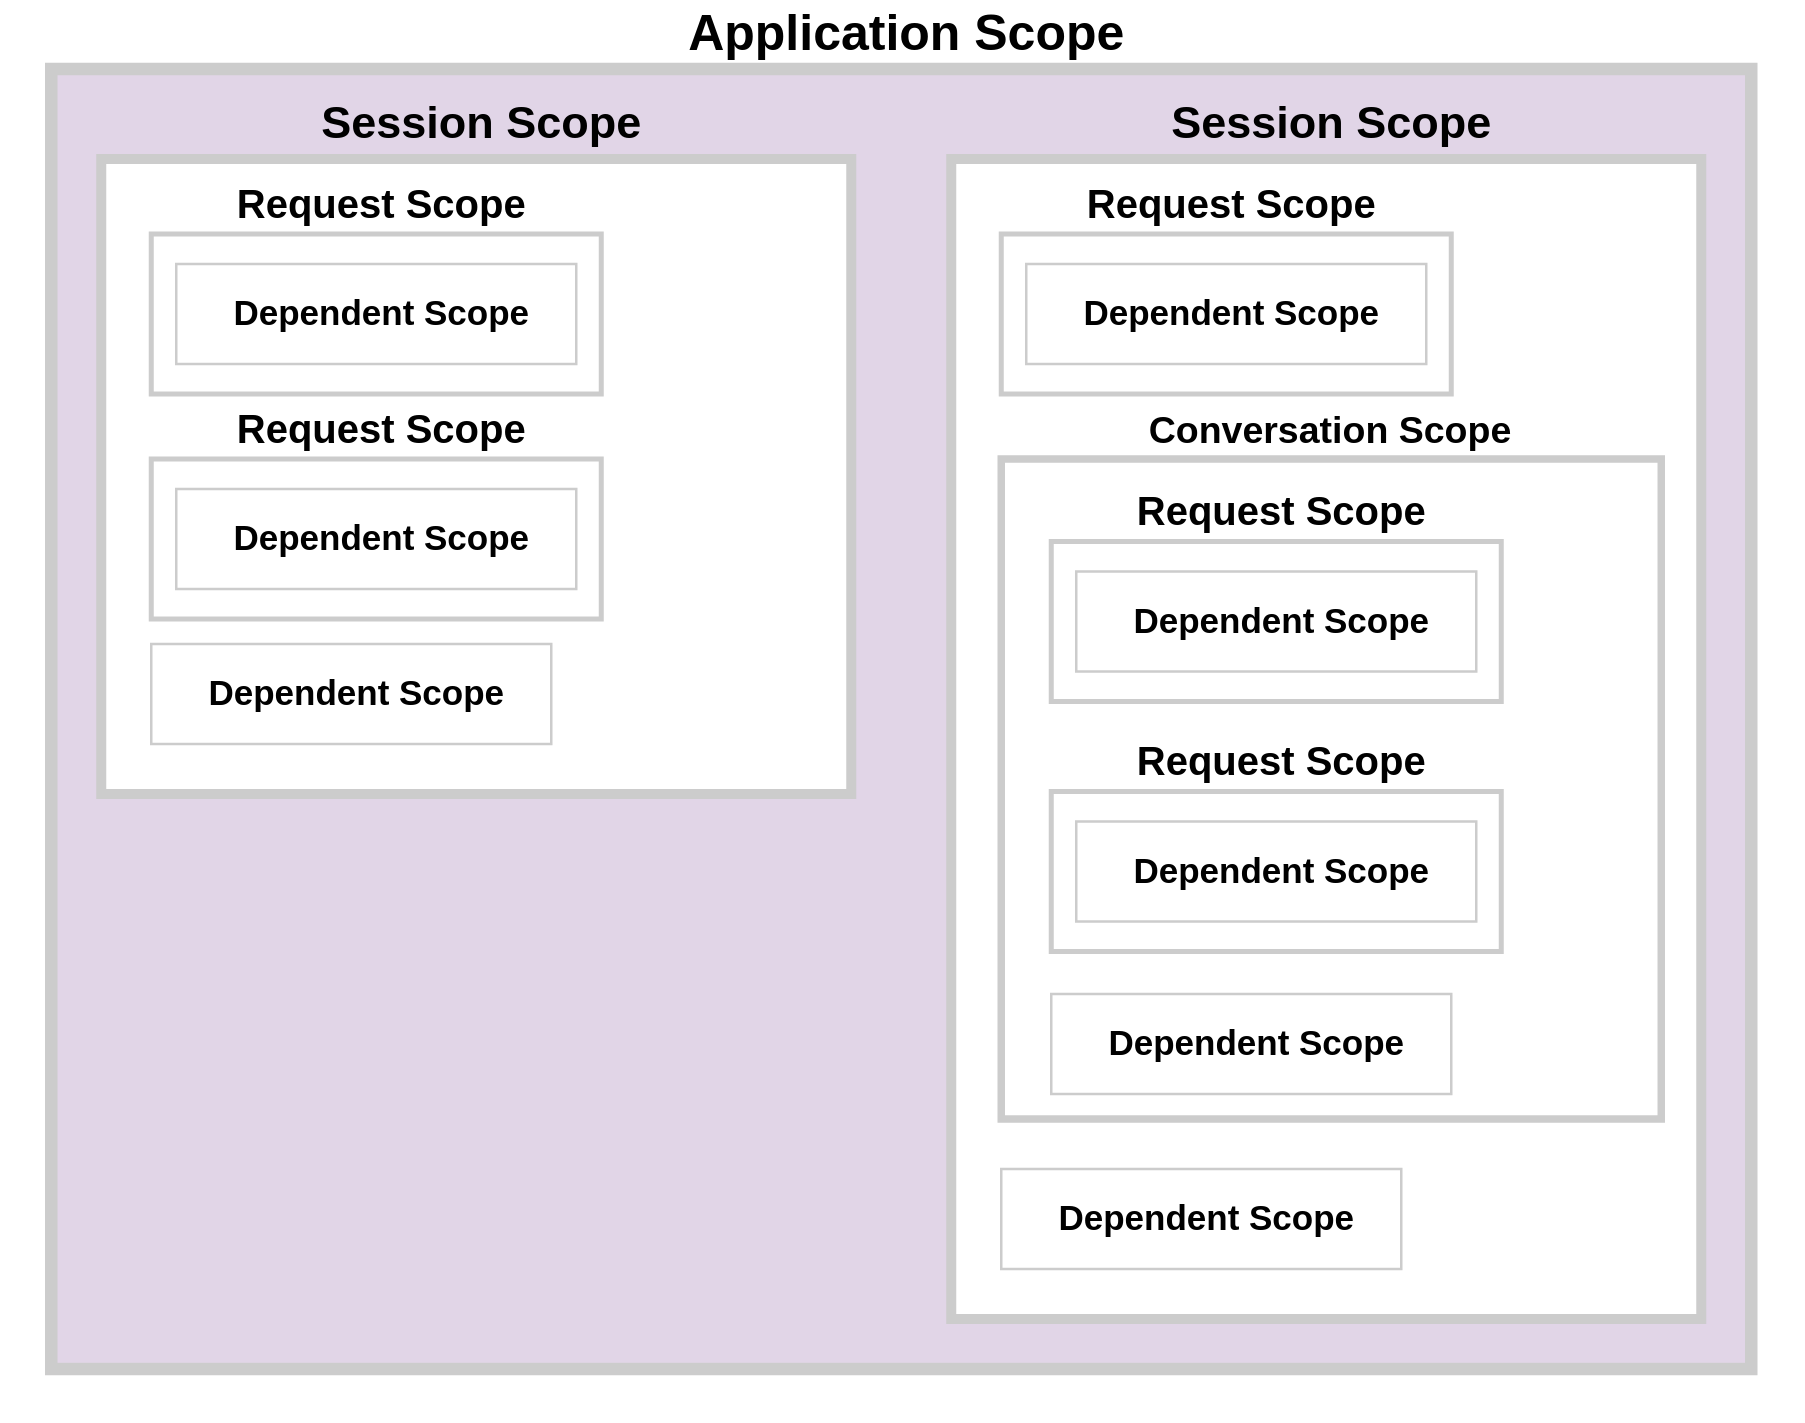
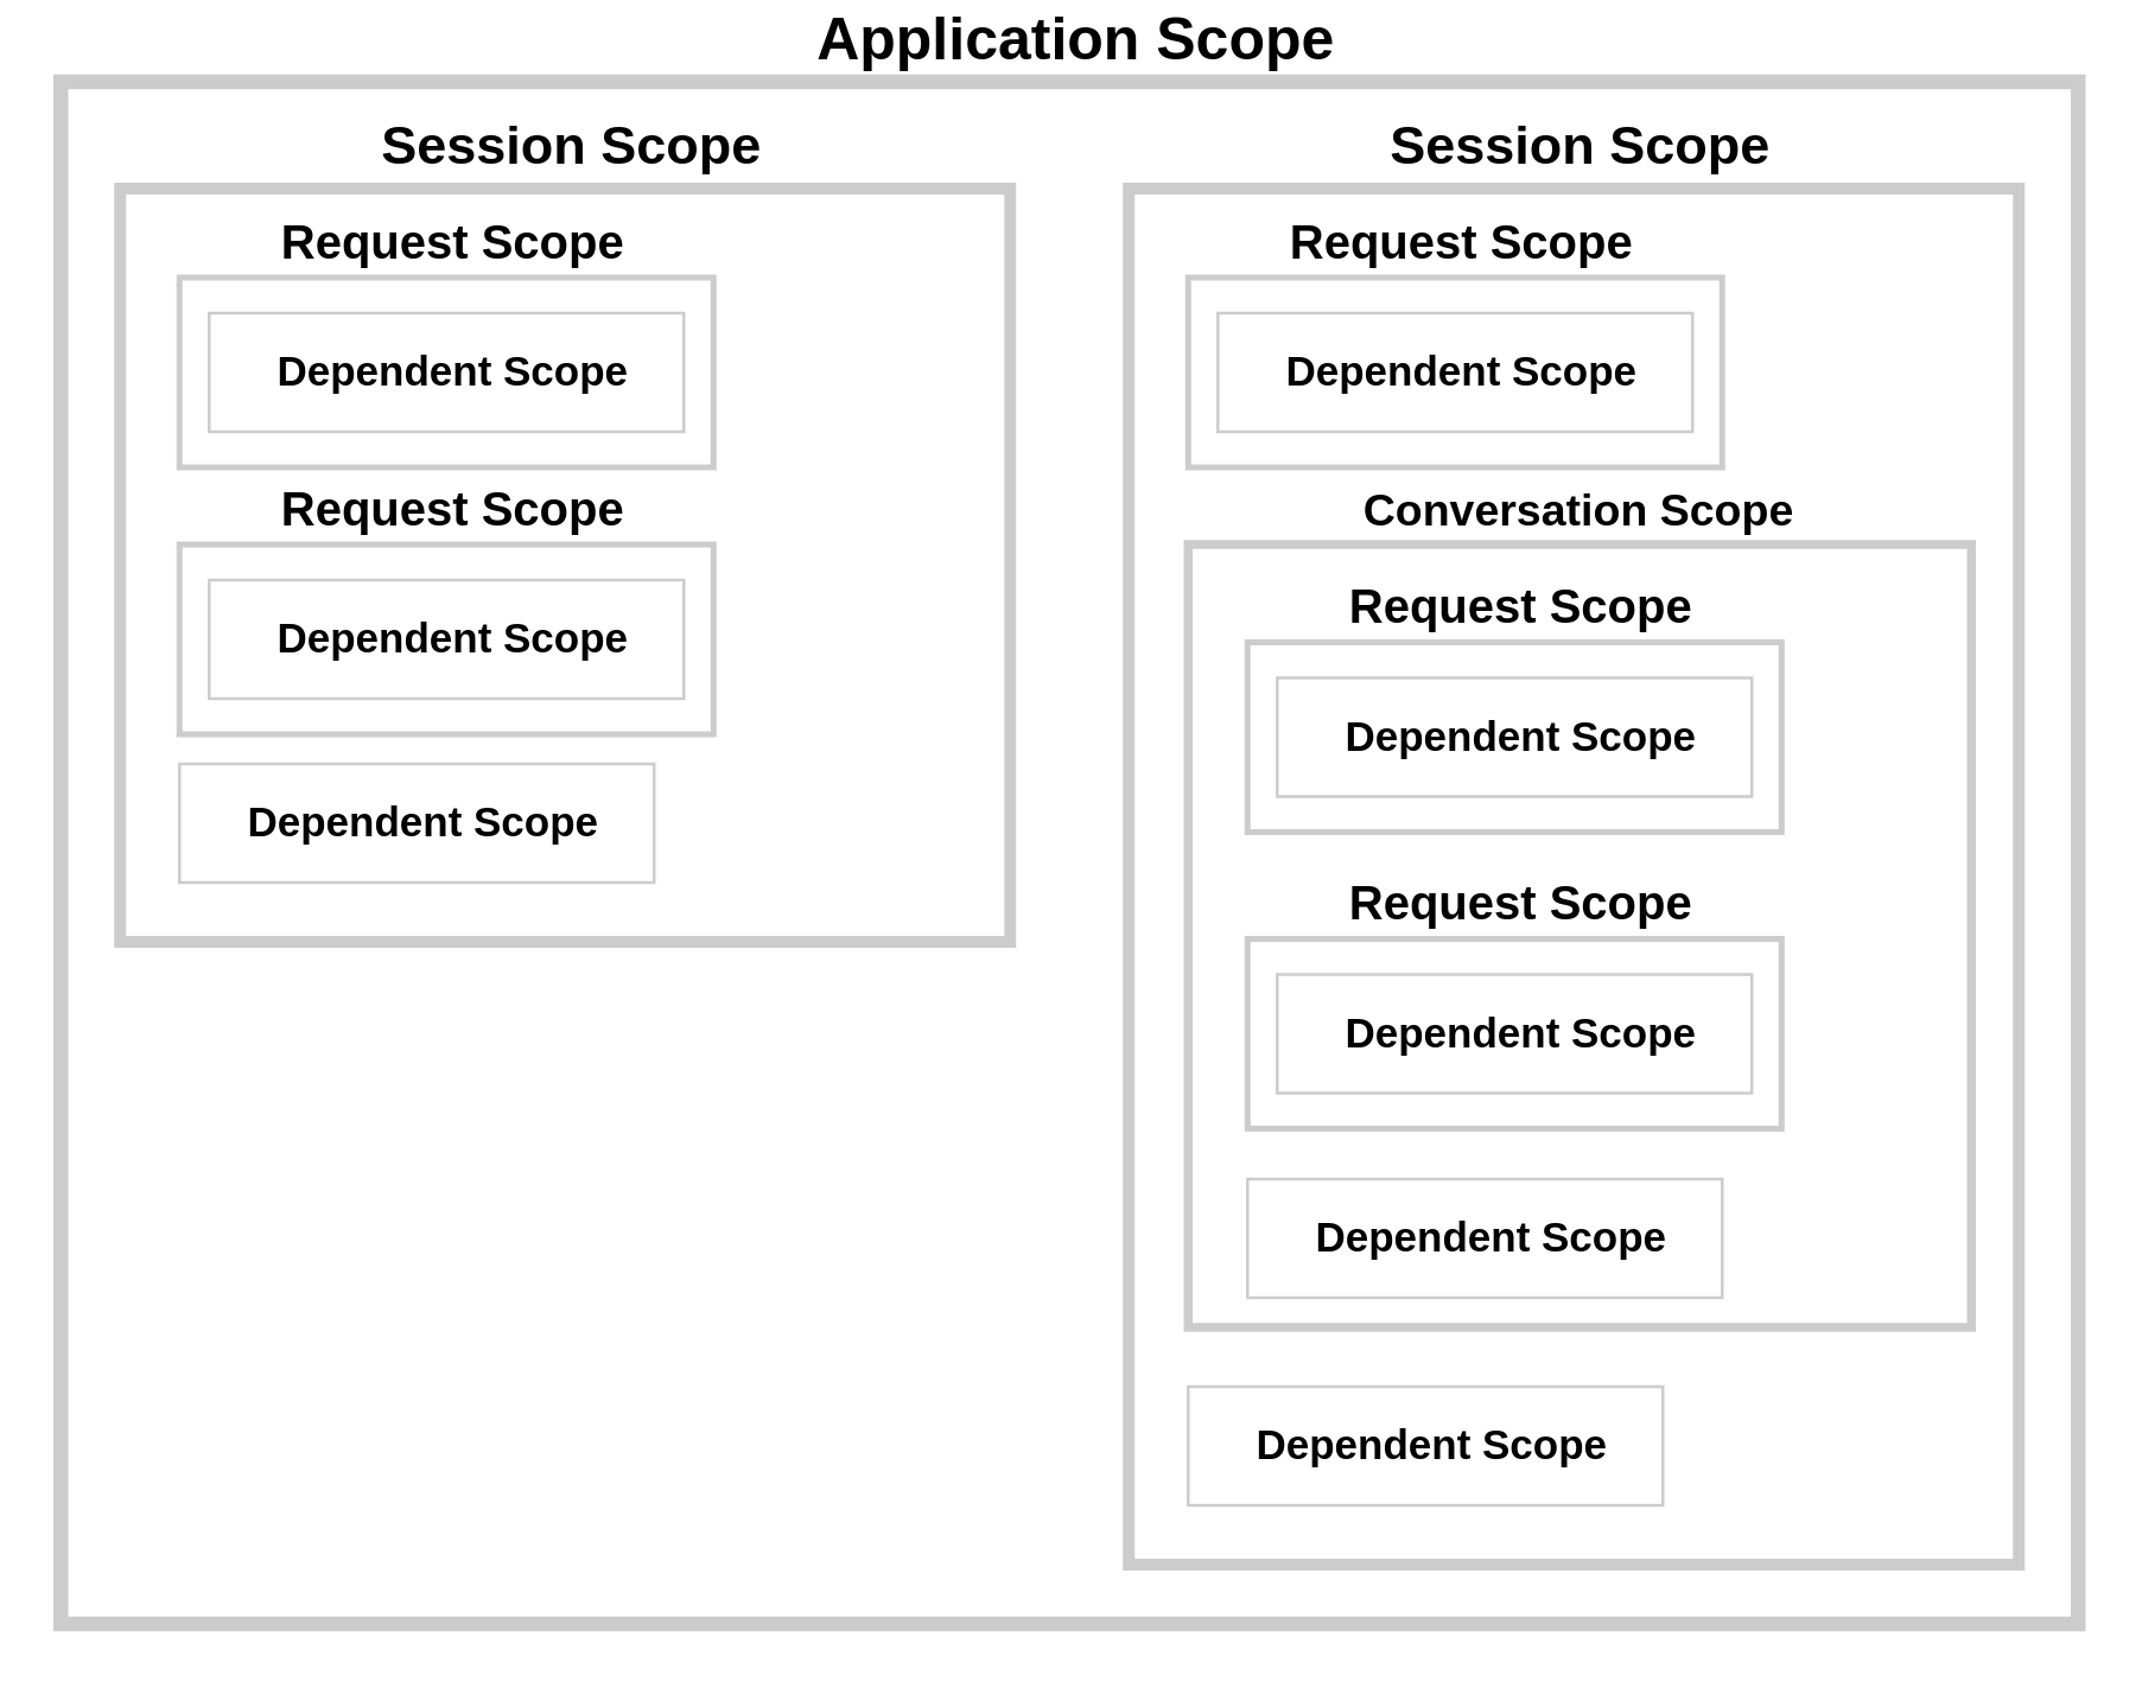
  <mxCell id="0" />
  <mxCell id="1" parent="0" />
- <mxCell id="2" value="Application Scope" style="rounded=0;whiteSpace=wrap;html=1;fontSize=20;verticalAlign=bottom;fontStyle=1;spacingLeft=5;align=center;labelPosition=center;verticalLabelPosition=top;strokeWidth=5;strokeColor=#CCCCCC;fillColor=#e1d5e7;" parent="1" vertex="1"><mxGeometry x="20" y="20" width="680" height="520" as="geometry" /></mxCell>
+ <mxCell id="2" value="Application Scope" style="rounded=0;whiteSpace=wrap;html=1;fontSize=20;verticalAlign=bottom;fontStyle=1;spacingLeft=5;align=center;labelPosition=center;verticalLabelPosition=top;strokeWidth=5;strokeColor=#CCCCCC;" parent="1" vertex="1"><mxGeometry x="20" y="20" width="680" height="520" as="geometry" /></mxCell>
  <mxCell id="3" value="Session Scope" style="rounded=0;whiteSpace=wrap;html=1;fontSize=18;verticalAlign=bottom;fontStyle=1;spacingLeft=5;align=center;labelPosition=center;verticalLabelPosition=top;strokeWidth=4;strokeColor=#CCCCCC;" parent="1" vertex="1"><mxGeometry x="40" y="56" width="300" height="254" as="geometry" /></mxCell>
  <mxCell id="4" value="Request Scope" style="rounded=0;whiteSpace=wrap;html=1;fontSize=16;verticalAlign=bottom;fontStyle=1;spacingLeft=5;align=center;labelPosition=center;verticalLabelPosition=top;strokeWidth=2;strokeColor=#CCCCCC;" parent="1" vertex="1"><mxGeometry x="60" y="86" width="180" height="64" as="geometry" /></mxCell>
  <mxCell id="5" value="Session Scope" style="rounded=0;whiteSpace=wrap;html=1;fontSize=18;verticalAlign=bottom;fontStyle=1;spacingLeft=5;align=center;labelPosition=center;verticalLabelPosition=top;strokeWidth=4;strokeColor=#CCCCCC;" parent="1" vertex="1"><mxGeometry x="380" y="56" width="300" height="464" as="geometry" /></mxCell>
  <mxCell id="6" value="Dependent Scope" style="rounded=0;whiteSpace=wrap;html=1;fontSize=14;verticalAlign=middle;fontStyle=1;spacingLeft=5;align=center;labelPosition=center;verticalLabelPosition=middle;strokeColor=#CCCCCC;" parent="1" vertex="1"><mxGeometry x="70" y="98" width="160" height="40" as="geometry" /></mxCell>
  <mxCell id="7" value="Dependent Scope" style="rounded=0;whiteSpace=wrap;html=1;fontSize=14;verticalAlign=middle;fontStyle=1;spacingLeft=5;align=center;labelPosition=center;verticalLabelPosition=middle;strokeColor=#CCCCCC;" parent="1" vertex="1"><mxGeometry x="60" y="250" width="160" height="40" as="geometry" /></mxCell>
  <mxCell id="8" value="Dependent Scope" style="rounded=0;whiteSpace=wrap;html=1;fontSize=14;verticalAlign=middle;fontStyle=1;spacingLeft=5;align=center;labelPosition=center;verticalLabelPosition=middle;strokeColor=#CCCCCC;" parent="1" vertex="1"><mxGeometry x="400" y="460" width="160" height="40" as="geometry" /></mxCell>
  <mxCell id="9" value="Conversation Scope" style="whiteSpace=wrap;html=1;aspect=fixed;align=center;labelPosition=center;verticalLabelPosition=top;verticalAlign=bottom;fontSize=15;strokeWidth=3;fontStyle=1;strokeColor=#CCCCCC;" parent="1" vertex="1"><mxGeometry x="400" y="176" width="264" height="264" as="geometry" /></mxCell>
  <mxCell id="10" value="Request Scope" style="rounded=0;whiteSpace=wrap;html=1;fontSize=16;verticalAlign=bottom;fontStyle=1;spacingLeft=5;align=center;labelPosition=center;verticalLabelPosition=top;strokeWidth=2;strokeColor=#CCCCCC;" parent="1" vertex="1"><mxGeometry x="60" y="176" width="180" height="64" as="geometry" /></mxCell>
  <mxCell id="11" value="Dependent Scope" style="rounded=0;whiteSpace=wrap;html=1;fontSize=14;verticalAlign=middle;fontStyle=1;spacingLeft=5;align=center;labelPosition=center;verticalLabelPosition=middle;strokeColor=#CCCCCC;" parent="1" vertex="1"><mxGeometry x="70" y="188" width="160" height="40" as="geometry" /></mxCell>
  <mxCell id="12" value="Request Scope" style="rounded=0;whiteSpace=wrap;html=1;fontSize=16;verticalAlign=bottom;fontStyle=1;spacingLeft=5;align=center;labelPosition=center;verticalLabelPosition=top;strokeWidth=2;strokeColor=#CCCCCC;" parent="1" vertex="1"><mxGeometry x="400" y="86" width="180" height="64" as="geometry" /></mxCell>
  <mxCell id="13" value="Dependent Scope" style="rounded=0;whiteSpace=wrap;html=1;fontSize=14;verticalAlign=middle;fontStyle=1;spacingLeft=5;align=center;labelPosition=center;verticalLabelPosition=middle;strokeColor=#CCCCCC;" parent="1" vertex="1"><mxGeometry x="410" y="98" width="160" height="40" as="geometry" /></mxCell>
  <mxCell id="14" value="Request Scope" style="rounded=0;whiteSpace=wrap;html=1;fontSize=16;verticalAlign=bottom;fontStyle=1;spacingLeft=5;align=center;labelPosition=center;verticalLabelPosition=top;strokeWidth=2;strokeColor=#CCCCCC;" parent="1" vertex="1"><mxGeometry x="420" y="209" width="180" height="64" as="geometry" /></mxCell>
  <mxCell id="15" value="Dependent Scope" style="rounded=0;whiteSpace=wrap;html=1;fontSize=14;verticalAlign=middle;fontStyle=1;spacingLeft=5;align=center;labelPosition=center;verticalLabelPosition=middle;strokeColor=#CCCCCC;" parent="1" vertex="1"><mxGeometry x="430" y="221" width="160" height="40" as="geometry" /></mxCell>
  <mxCell id="16" value="Request Scope" style="rounded=0;whiteSpace=wrap;html=1;fontSize=16;verticalAlign=bottom;fontStyle=1;spacingLeft=5;align=center;labelPosition=center;verticalLabelPosition=top;strokeWidth=2;strokeColor=#CCCCCC;" parent="1" vertex="1"><mxGeometry x="420" y="309" width="180" height="64" as="geometry" /></mxCell>
  <mxCell id="17" value="Dependent Scope" style="rounded=0;whiteSpace=wrap;html=1;fontSize=14;verticalAlign=middle;fontStyle=1;spacingLeft=5;align=center;labelPosition=center;verticalLabelPosition=middle;strokeColor=#CCCCCC;" parent="1" vertex="1"><mxGeometry x="430" y="321" width="160" height="40" as="geometry" /></mxCell>
  <mxCell id="18" value="Dependent Scope" style="rounded=0;whiteSpace=wrap;html=1;fontSize=14;verticalAlign=middle;fontStyle=1;spacingLeft=5;align=center;labelPosition=center;verticalLabelPosition=middle;strokeColor=#CCCCCC;" parent="1" vertex="1"><mxGeometry x="420" y="390" width="160" height="40" as="geometry" /></mxCell>
